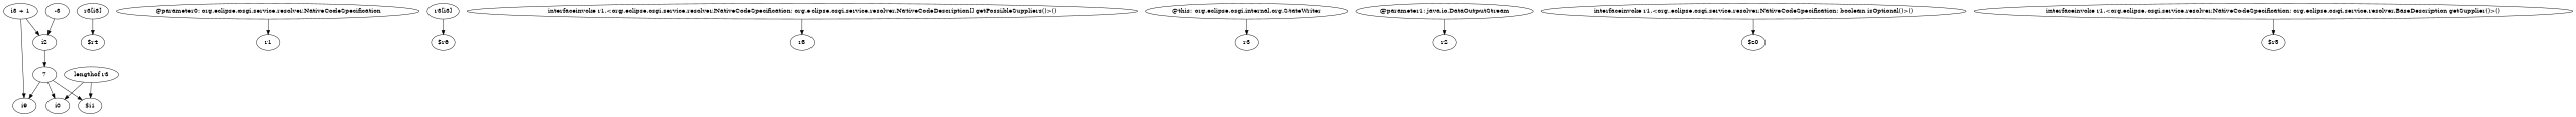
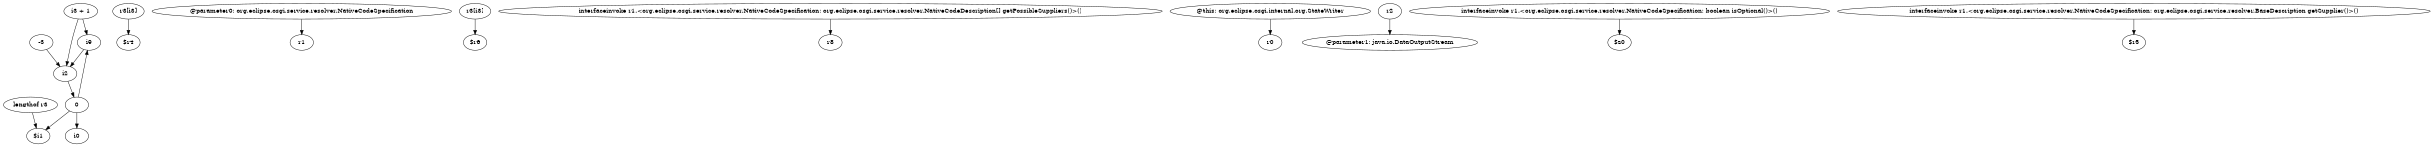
  digraph {
    n1 [label=i9]
    n2 [label=i2]
-   n3 [label=7]
+   n3 [label=0]
    n4 [label="$i1"]
    n5 [label=i0]
    n6 [label="r3[i3]"]
    n7 [label="$r4"]
    n8 [label=-3]
    n9 [label="@parameter0: org.eclipse.osgi.service.resolver.NativeCodeSpecification"]
    n10 [label=r1]
    n11 [label="r3[i3]"]
    n12 [label="$r6"]
    n13 [label="i3 + 1"]
    n14 [label="interfaceinvoke r1.<org.eclipse.osgi.service.resolver.NativeCodeSpecification: org.eclipse.osgi.service.resolver.NativeCodeDescription[] getPossibleSuppliers()>()"]
    n15 [label=r8]
    n16 [label="@this: org.eclipse.osgi.internal.org.StateWriter"]
-   n17 [label=r3]
+   n17 [label=r0]
    n18 [label="@parameter1: java.io.DataOutputStream"]
    n19 [label=r2]
    n20 [label="interfaceinvoke r1.<org.eclipse.osgi.service.resolver.NativeCodeSpecification: boolean isOptional()>()"]
    n21 [label="$z0"]
    n22 [label="lengthof r3"]
    n23 [label="interfaceinvoke r1.<org.eclipse.osgi.service.resolver.NativeCodeSpecification: org.eclipse.osgi.service.resolver.BaseDescription getSupplier()>()"]
    n24 [label="$r5"]
+   n1 -> n2
    n2 -> n3
    n3 -> n1
    n3 -> n4
    n3 -> n5
    n6 -> n7
    n8 -> n2
    n9 -> n10
    n11 -> n12
    n13 -> n1
    n13 -> n2
    n14 -> n15
    n16 -> n17
-   n18 -> n19
+   n19 -> n18
    n20 -> n21
    n22 -> n4
-   n22 -> n5
    n23 -> n24
  }
